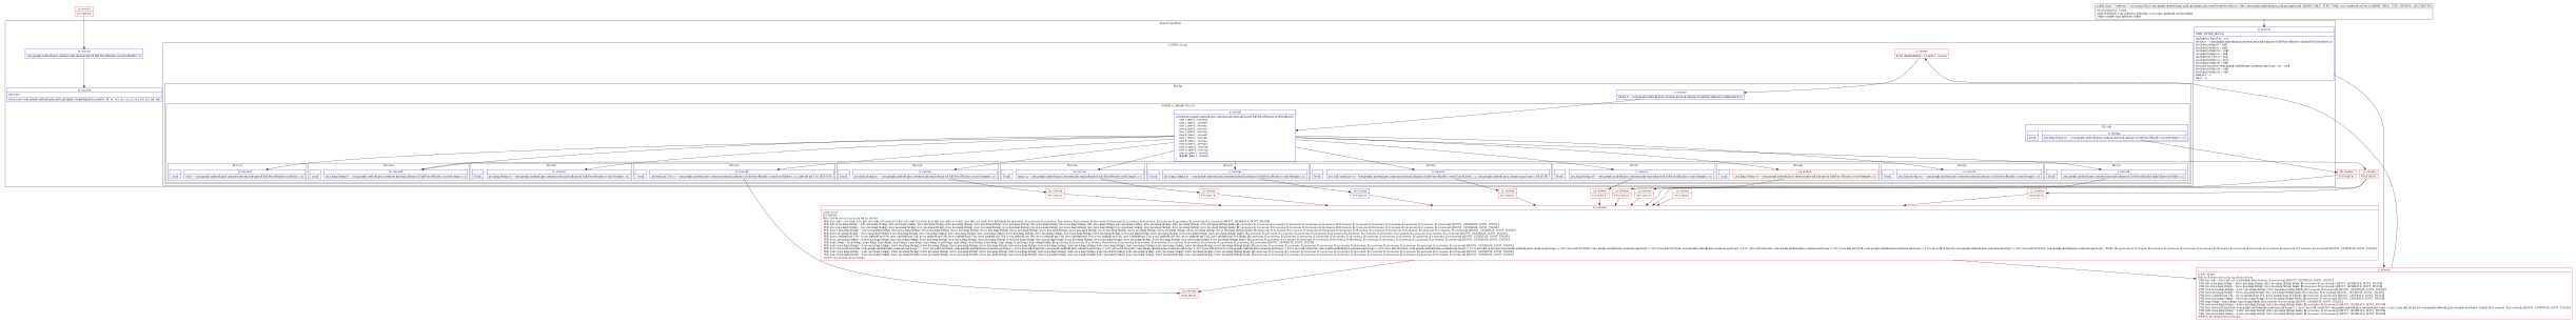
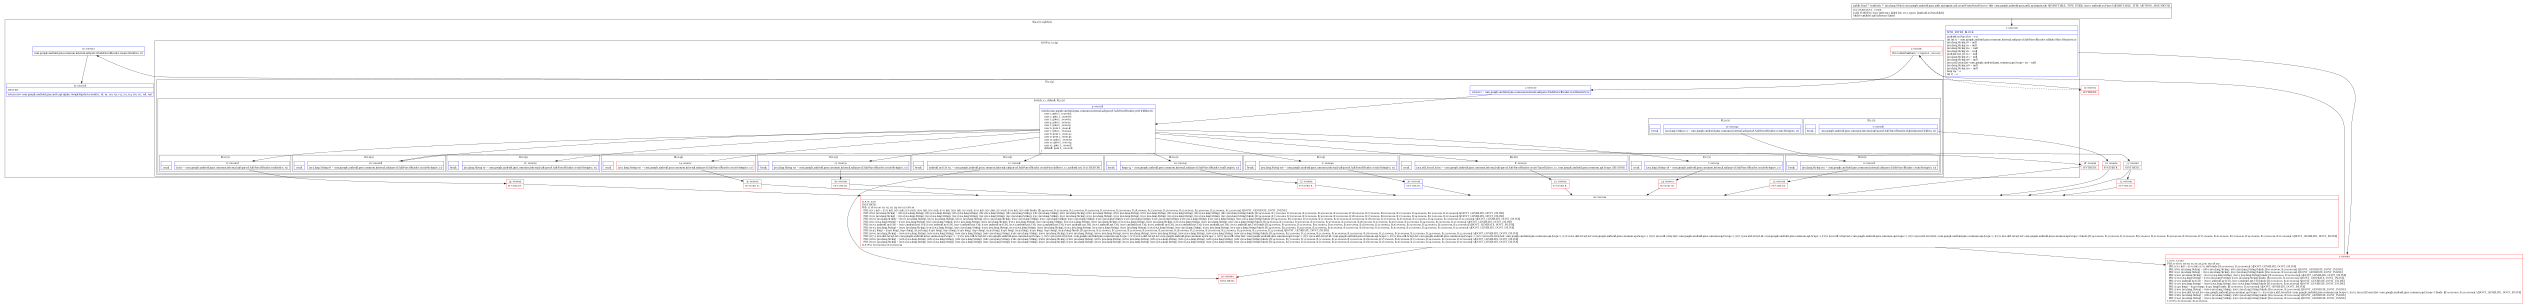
  digraph {
    fontname="Playfair Display"
    node [color=blue fontname="Playfair Display" shape=record]
    edge [fontname="Playfair Display"]
    n1 [label="{17\:\ 0x006d|int r7 = com.google.android.gms.common.internal.safeparcel.SafeParcelReader.readInt(r0, r2)\l}"]
    n2 [label="{|break\l}"]
    n3 [label="{16\:\ 0x0068|java.lang.String r8 = com.google.android.gms.common.internal.safeparcel.SafeParcelReader.createString(r0, r2)\l}"]
    n4 [label="{|break\l}"]
    n5 [label="{15\:\ 0x0063|java.lang.String r9 = com.google.android.gms.common.internal.safeparcel.SafeParcelReader.createString(r0, r2)\l}"]
    n6 [label="{|break\l}"]
    n7 [color=red label="{14\:\ 0x005e|java.lang.String r10 = com.google.android.gms.common.internal.safeparcel.SafeParcelReader.createString(r0, r2)\l}"]
    n8 [label="{|break\l}"]
    n9 [label="{13\:\ 0x0059|java.lang.String r11 = com.google.android.gms.common.internal.safeparcel.SafeParcelReader.createString(r0, r2)\l}"]
    n10 [label="{|break\l}"]
    n11 [label="{12\:\ 0x004f|android.net.Uri r12 = com.google.android.gms.common.internal.safeparcel.SafeParcelReader.createParcelable(r0, r2, android.net.Uri.CREATOR)\l}"]
    n12 [label="{|break\l}"]
    n13 [label="{11\:\ 0x004a|java.lang.String r13 = com.google.android.gms.common.internal.safeparcel.SafeParcelReader.createString(r0, r2)\l}"]
    n14 [label="{|break\l}"]
    n15 [label="{10\:\ 0x0045|long r14 = com.google.android.gms.common.internal.safeparcel.SafeParcelReader.readLong(r0, r2)\l}"]
    n16 [label="{|break\l}"]
    n17 [label="{9\:\ 0x0040|java.lang.String r16 = com.google.android.gms.common.internal.safeparcel.SafeParcelReader.createString(r0, r2)\l}"]
    n18 [label="{|break\l}"]
    n19 [label="{8\:\ 0x0039|java.util.ArrayList r17 = com.google.android.gms.common.internal.safeparcel.SafeParcelReader.createTypedList(r0, r2, com.google.android.gms.common.api.Scope.CREATOR)\l}"]
    n20 [label="{|break\l}"]
    n21 [label="{7\:\ 0x0034|java.lang.String r18 = com.google.android.gms.common.internal.safeparcel.SafeParcelReader.createString(r0, r2)\l}"]
    n22 [label="{|break\l}"]
    n23 [label="{6\:\ 0x002f|java.lang.String r19 = com.google.android.gms.common.internal.safeparcel.SafeParcelReader.createString(r0, r2)\l}"]
    n24 [label="{|break\l}"]
    n25 [label="{5\:\ 0x002b|com.google.android.gms.common.internal.safeparcel.SafeParcelReader.skipUnknownField(r0, r2)\l}"]
    n26 [label="{|break\l}"]
    n27 [label="{4\:\ 0x0028|switch(com.google.android.gms.common.internal.safeparcel.SafeParcelReader.getFieldId(r2)) \{\l    case 1: goto L_0x006d;\l    case 2: goto L_0x0068;\l    case 3: goto L_0x0063;\l    case 4: goto L_0x005e;\l    case 5: goto L_0x0059;\l    case 6: goto L_0x004f;\l    case 7: goto L_0x004a;\l    case 8: goto L_0x0045;\l    case 9: goto L_0x0040;\l    case 15: goto L_0x0039;\l    case 11: goto L_0x0034;\l    case 12: goto L_0x002f;\l    default: goto L_0x002b;\l\}\l}"]
    n28 [label="{3\:\ 0x0020|int int r2 = com.google.android.gms.common.internal.safeparcel.SafeParcelReader.readHeader(r21)\l}"]
    n29 [color=red label="{2\:\ 0x001e|if (r21.dataPosition() \< r1) goto L_0x0020\l}"]
    n30 [label="{0\:\ 0x0000|MTH_ENTER_BLOCK\l|android.os.Parcel r0 = r21\lint int r1 = com.google.android.gms.common.internal.safeparcel.SafeParcelReader.validateObjectHeader(r21)\ljava.lang.String r8 = null\ljava.lang.String r9 = null\ljava.lang.String r10 = null\ljava.lang.String r11 = null\landroid.net.Uri r12 = null\ljava.lang.String r13 = null\ljava.lang.String r16 = null\ljava.util.ArrayList\<com.google.android.gms.common.api.Scope\> r17 = null\ljava.lang.String r18 = null\ljava.lang.String r19 = null\llong r14 = 0\lint r7 = 0\l}"]
    n31 [label="{18\:\ 0x0072|com.google.android.gms.common.internal.safeparcel.SafeParcelReader.ensureAtEnd(r0, r1)\l}"]
    n32 [label="{19\:\ 0x007b|RETURN\l|return new com.google.android.gms.auth.api.signin.GoogleSignInAccount(r7, r8, r9, r10, r11, r12, r13, r14, r16, r17, r18, r19)\l}"]
+   n33 [color=red label="{34\:\ 0x001a|SYNTHETIC\l}"]
    n34 [color=red label="{33\:\ 0x001a|SYNTHETIC\l}"]
    n35 [color=red label="{31\:\ 0x001a|SYNTHETIC\l}"]
    n36 [color=red label="{30\:\ 0x001a|SYNTHETIC\l}"]
    n37 [color=red label="{29\:\ 0x001a|SYNTHETIC\l}"]
    n38 [color=red label="{28\:\ 0x001a|SYNTHETIC\l}"]
    n39 [color=red label="{27\:\ 0x001a|SYNTHETIC\l}"]
    n40 [label="{26\:\ 0x001a|SYNTHETIC\l}"]
    n41 [color=red label="{25\:\ 0x001a|SYNTHETIC\l}"]
    n42 [color=red label="{24\:\ 0x001a|SYNTHETIC\l}"]
    n43 [color=red label="{23\:\ 0x001a|SYNTHETIC\l}"]
    n44 [color=red label="{22\:\ 0x001a|SYNTHETIC\l}"]
    n45 [color=red label="{21\:\ 0x0072|SYNTHETIC\l}"]
    n46 [color=red label="{1\:\ 0x001a|LOOP_START\lPHI: r7 r8 r9 r10 r11 r12 r13 r14 r16 r17 r18 r19 \l  PHI: (r7v1 int) = (r7v0 int), (r7v2 int) binds: [B:0:0x0000, B:20:0x001a] A[DONT_GENERATE, DONT_INLINE]\l  PHI: (r8v1 java.lang.String) = (r8v0 java.lang.String), (r8v2 java.lang.String) binds: [B:0:0x0000, B:20:0x001a] A[DONT_GENERATE, DONT_INLINE]\l  PHI: (r9v1 java.lang.String) = (r9v0 java.lang.String), (r9v2 java.lang.String) binds: [B:0:0x0000, B:20:0x001a] A[DONT_GENERATE, DONT_INLINE]\l  PHI: (r10v1 java.lang.String) = (r10v0 java.lang.String), (r10v2 java.lang.String) binds: [B:0:0x0000, B:20:0x001a] A[DONT_GENERATE, DONT_INLINE]\l  PHI: (r11v1 java.lang.String) = (r11v0 java.lang.String), (r11v2 java.lang.String) binds: [B:0:0x0000, B:20:0x001a] A[DONT_GENERATE, DONT_INLINE]\l  PHI: (r12v1 android.net.Uri) = (r12v0 android.net.Uri), (r12v2 android.net.Uri) binds: [B:0:0x0000, B:20:0x001a] A[DONT_GENERATE, DONT_INLINE]\l  PHI: (r13v1 java.lang.String) = (r13v0 java.lang.String), (r13v2 java.lang.String) binds: [B:0:0x0000, B:20:0x001a] A[DONT_GENERATE, DONT_INLINE]\l  PHI: (r14v1 long) = (r14v0 long), (r14v2 long) binds: [B:0:0x0000, B:20:0x001a] A[DONT_GENERATE, DONT_INLINE]\l  PHI: (r16v1 java.lang.String) = (r16v0 java.lang.String), (r16v2 java.lang.String) binds: [B:0:0x0000, B:20:0x001a] A[DONT_GENERATE, DONT_INLINE]\l  PHI: (r17v1 java.util.ArrayList\<com.google.android.gms.common.api.Scope\>) = (r17v0 java.util.ArrayList\<com.google.android.gms.common.api.Scope\>), (r17v2 java.util.ArrayList\<com.google.android.gms.common.api.Scope\>) binds: [B:0:0x0000, B:20:0x001a] A[DONT_GENERATE, DONT_INLINE]\l  PHI: (r18v1 java.lang.String) = (r18v0 java.lang.String), (r18v2 java.lang.String) binds: [B:0:0x0000, B:20:0x001a] A[DONT_GENERATE, DONT_INLINE]\l  PHI: (r19v1 java.lang.String) = (r19v0 java.lang.String), (r19v2 java.lang.String) binds: [B:0:0x0000, B:20:0x001a] A[DONT_GENERATE, DONT_INLINE]\lLOOP:0: B:1:0x001a\-\>B:20:0x001a\l}"]
    n47 [color=red label="{20\:\ 0x001a|LOOP_END\lSYNTHETIC\lPHI: r7 r8 r9 r10 r11 r12 r13 r14 r16 r17 r18 r19 \l  PHI: (r7v2 int) = (r7v3 int), (r7v1 int), (r7v1 int), (r7v1 int), (r7v1 int), (r7v1 int), (r7v1 int), (r7v1 int), (r7v1 int), (r7v1 int), (r7v1 int), (r7v1 int), (r7v1 int) binds: [B:34:0x001a, B:33:0x001a, B:32:0x001a, B:31:0x001a, B:30:0x001a, B:29:0x001a, B:28:0x001a, B:27:0x001a, B:26:0x001a, B:25:0x001a, B:24:0x001a, B:23:0x001a, B:22:0x001a] A[DONT_GENERATE, DONT_INLINE]\l  PHI: (r8v2 java.lang.String) = (r8v1 java.lang.String), (r8v3 java.lang.String), (r8v1 java.lang.String), (r8v1 java.lang.String), (r8v1 java.lang.String), (r8v1 java.lang.String), (r8v1 java.lang.String), (r8v1 java.lang.String), (r8v1 java.lang.String), (r8v1 java.lang.String), (r8v1 java.lang.String), (r8v1 java.lang.String), (r8v1 java.lang.String) binds: [B:34:0x001a, B:33:0x001a, B:32:0x001a, B:31:0x001a, B:30:0x001a, B:29:0x001a, B:28:0x001a, B:27:0x001a, B:26:0x001a, B:25:0x001a, B:24:0x001a, B:23:0x001a, B:22:0x001a] A[DONT_GENERATE, DONT_INLINE]\l  PHI: (r9v2 java.lang.String) = (r9v1 java.lang.String), (r9v1 java.lang.String), (r9v3 java.lang.String), (r9v1 java.lang.String), (r9v1 java.lang.String), (r9v1 java.lang.String), (r9v1 java.lang.String), (r9v1 java.lang.String), (r9v1 java.lang.String), (r9v1 java.lang.String), (r9v1 java.lang.String), (r9v1 java.lang.String), (r9v1 java.lang.String) binds: [B:34:0x001a, B:33:0x001a, B:32:0x001a, B:31:0x001a, B:30:0x001a, B:29:0x001a, B:28:0x001a, B:27:0x001a, B:26:0x001a, B:25:0x001a, B:24:0x001a, B:23:0x001a, B:22:0x001a] A[DONT_GENERATE, DONT_INLINE]\l  PHI: (r10v2 java.lang.String) = (r10v1 java.lang.String), (r10v1 java.lang.String), (r10v1 java.lang.String), (r10v3 java.lang.String), (r10v1 java.lang.String), (r10v1 java.lang.String), (r10v1 java.lang.String), (r10v1 java.lang.String), (r10v1 java.lang.String), (r10v1 java.lang.String), (r10v1 java.lang.String), (r10v1 java.lang.String), (r10v1 java.lang.String) binds: [B:34:0x001a, B:33:0x001a, B:32:0x001a, B:31:0x001a, B:30:0x001a, B:29:0x001a, B:28:0x001a, B:27:0x001a, B:26:0x001a, B:25:0x001a, B:24:0x001a, B:23:0x001a, B:22:0x001a] A[DONT_GENERATE, DONT_INLINE]\l  PHI: (r11v2 java.lang.String) = (r11v1 java.lang.String), (r11v1 java.lang.String), (r11v1 java.lang.String), (r11v1 java.lang.String), (r11v3 java.lang.String), (r11v1 java.lang.String), (r11v1 java.lang.String), (r11v1 java.lang.String), (r11v1 java.lang.String), (r11v1 java.lang.String), (r11v1 java.lang.String), (r11v1 java.lang.String), (r11v1 java.lang.String) binds: [B:34:0x001a, B:33:0x001a, B:32:0x001a, B:31:0x001a, B:30:0x001a, B:29:0x001a, B:28:0x001a, B:27:0x001a, B:26:0x001a, B:25:0x001a, B:24:0x001a, B:23:0x001a, B:22:0x001a] A[DONT_GENERATE, DONT_INLINE]\l  PHI: (r12v2 android.net.Uri) = (r12v1 android.net.Uri), (r12v1 android.net.Uri), (r12v1 android.net.Uri), (r12v1 android.net.Uri), (r12v1 android.net.Uri), (r12v4 android.net.Uri), (r12v1 android.net.Uri), (r12v1 android.net.Uri), (r12v1 android.net.Uri), (r12v1 android.net.Uri), (r12v1 android.net.Uri), (r12v1 android.net.Uri), (r12v1 android.net.Uri) binds: [B:34:0x001a, B:33:0x001a, B:32:0x001a, B:31:0x001a, B:30:0x001a, B:29:0x001a, B:28:0x001a, B:27:0x001a, B:26:0x001a, B:25:0x001a, B:24:0x001a, B:23:0x001a, B:22:0x001a] A[DONT_GENERATE, DONT_INLINE]\l  PHI: (r13v2 java.lang.String) = (r13v1 java.lang.String), (r13v1 java.lang.String), (r13v1 java.lang.String), (r13v1 java.lang.String), (r13v1 java.lang.String), (r13v1 java.lang.String), (r13v3 java.lang.String), (r13v1 java.lang.String), (r13v1 java.lang.String), (r13v1 java.lang.String), (r13v1 java.lang.String), (r13v1 java.lang.String), (r13v1 java.lang.String) binds: [B:34:0x001a, B:33:0x001a, B:32:0x001a, B:31:0x001a, B:30:0x001a, B:29:0x001a, B:28:0x001a, B:27:0x001a, B:26:0x001a, B:25:0x001a, B:24:0x001a, B:23:0x001a, B:22:0x001a] A[DONT_GENERATE, DONT_INLINE]\l  PHI: (r14v2 long) = (r14v1 long), (r14v1 long), (r14v1 long), (r14v1 long), (r14v1 long), (r14v1 long), (r14v1 long), (r14v3 long), (r14v1 long), (r14v1 long), (r14v1 long), (r14v1 long), (r14v1 long) binds: [B:34:0x001a, B:33:0x001a, B:32:0x001a, B:31:0x001a, B:30:0x001a, B:29:0x001a, B:28:0x001a, B:27:0x001a, B:26:0x001a, B:25:0x001a, B:24:0x001a, B:23:0x001a, B:22:0x001a] A[DONT_GENERATE, DONT_INLINE]\l  PHI: (r16v2 java.lang.String) = (r16v1 java.lang.String), (r16v1 java.lang.String), (r16v1 java.lang.String), (r16v1 java.lang.String), (r16v1 java.lang.String), (r16v1 java.lang.String), (r16v1 java.lang.String), (r16v1 java.lang.String), (r16v3 java.lang.String), (r16v1 java.lang.String), (r16v1 java.lang.String), (r16v1 java.lang.String), (r16v1 java.lang.String) binds: [B:34:0x001a, B:33:0x001a, B:32:0x001a, B:31:0x001a, B:30:0x001a, B:29:0x001a, B:28:0x001a, B:27:0x001a, B:26:0x001a, B:25:0x001a, B:24:0x001a, B:23:0x001a, B:22:0x001a] A[DONT_GENERATE, DONT_INLINE]\l  PHI: (r17v2 java.util.ArrayList\<com.google.android.gms.common.api.Scope\>) = (r17v1 java.util.ArrayList\<com.google.android.gms.common.api.Scope\>), (r17v1 java.util.ArrayList\<com.google.android.gms.common.api.Scope\>), (r17v1 java.util.ArrayList\<com.google.android.gms.common.api.Scope\>), (r17v1 java.util.ArrayList\<com.google.android.gms.common.api.Scope\>), (r17v1 java.util.ArrayList\<com.google.android.gms.common.api.Scope\>), (r17v1 java.util.ArrayList\<com.google.android.gms.common.api.Scope\>), (r17v1 java.util.ArrayList\<com.google.android.gms.common.api.Scope\>), (r17v1 java.util.ArrayList\<com.google.android.gms.common.api.Scope\>), (r17v1 java.util.ArrayList\<com.google.android.gms.common.api.Scope\>), (r17v3 java.util.ArrayList\<com.google.android.gms.common.api.Scope\>), (r17v1 java.util.ArrayList\<com.google.android.gms.common.api.Scope\>), (r17v1 java.util.ArrayList\<com.google.android.gms.common.api.Scope\>), (r17v1 java.util.ArrayList\<com.google.android.gms.common.api.Scope\>) binds: [B:34:0x001a, B:33:0x001a, B:32:0x001a, B:31:0x001a, B:30:0x001a, B:29:0x001a, B:28:0x001a, B:27:0x001a, B:26:0x001a, B:25:0x001a, B:24:0x001a, B:23:0x001a, B:22:0x001a] A[DONT_GENERATE, DONT_INLINE]\l  PHI: (r18v2 java.lang.String) = (r18v1 java.lang.String), (r18v1 java.lang.String), (r18v1 java.lang.String), (r18v1 java.lang.String), (r18v1 java.lang.String), (r18v1 java.lang.String), (r18v1 java.lang.String), (r18v1 java.lang.String), (r18v1 java.lang.String), (r18v1 java.lang.String), (r18v3 java.lang.String), (r18v1 java.lang.String), (r18v1 java.lang.String) binds: [B:34:0x001a, B:33:0x001a, B:32:0x001a, B:31:0x001a, B:30:0x001a, B:29:0x001a, B:28:0x001a, B:27:0x001a, B:26:0x001a, B:25:0x001a, B:24:0x001a, B:23:0x001a, B:22:0x001a] A[DONT_GENERATE, DONT_INLINE]\l  PHI: (r19v2 java.lang.String) = (r19v1 java.lang.String), (r19v1 java.lang.String), (r19v1 java.lang.String), (r19v1 java.lang.String), (r19v1 java.lang.String), (r19v1 java.lang.String), (r19v1 java.lang.String), (r19v1 java.lang.String), (r19v1 java.lang.String), (r19v1 java.lang.String), (r19v1 java.lang.String), (r19v3 java.lang.String), (r19v1 java.lang.String) binds: [B:34:0x001a, B:33:0x001a, B:32:0x001a, B:31:0x001a, B:30:0x001a, B:29:0x001a, B:28:0x001a, B:27:0x001a, B:26:0x001a, B:25:0x001a, B:24:0x001a, B:23:0x001a, B:22:0x001a] A[DONT_GENERATE, DONT_INLINE]\lLOOP:0: B:1:0x001a\-\>B:20:0x001a\l}"]
    n48 [color=red label="{32\:\ 0x001a|SYNTHETIC\l}"]
    n49 [label="{public final \/* synthetic *\/ java.lang.Object com.google.android.gms.auth.api.signin.zab.createFromParcel((r20v0 'this' com.google.android.gms.auth.api.signin.zab A[IMMUTABLE_TYPE, THIS]), (r21v0 android.os.Parcel A[IMMUTABLE_TYPE, METHOD_ARGUMENT]))  | INCONSISTENT_CODE\lJADX WARNING: type inference failed for: r2v3, types: [android.os.Parcelable]\lMulti\-variable type inference failed\l}" color=""]
    subgraph cluster_1 {
      label="R(4:0|(2:3|4)|18|19)"
      n30
      n31
      n32
      subgraph cluster_2 {
        label="LOOP:0: (2:3|4)"
        n29
        subgraph cluster_3 {
          label="R(2:3|4)"
          n28
          subgraph cluster_4 {
            label="Switch: 12, default: R(2:5|1)"
            n27
            subgraph cluster_5 {
              label="R(2:17|1)"
              n1
              n2
            }
            subgraph cluster_6 {
              label="R(2:16|1)"
              n3
              n4
            }
            subgraph cluster_7 {
              label="R(2:15|1)"
              n5
              n6
            }
            subgraph cluster_8 {
              label="R(2:14|1)"
              n7
              n8
            }
            subgraph cluster_9 {
              label="R(2:13|1)"
              n9
              n10
            }
            subgraph cluster_10 {
              label="R(2:12|1)"
              n11
              n12
            }
            subgraph cluster_11 {
              label="R(2:11|1)"
              n13
              n14
            }
            subgraph cluster_12 {
              label="R(2:10|1)"
              n15
              n16
            }
            subgraph cluster_13 {
              label="R(2:9|1)"
              n17
              n18
            }
            subgraph cluster_14 {
              label="R(2:8|1)"
              n19
              n20
            }
            subgraph cluster_15 {
              label="R(2:7|1)"
              n21
              n22
            }
            subgraph cluster_16 {
              label="R(2:6|1)"
              n23
              n24
            }
            subgraph cluster_17 {
              label="R(2:5|1)"
              n25
              n26
            }
          }
        }
      }
    }
+   n1 -> n33
    n3 -> n34
    n7 -> n35
    n9 -> n36
    n11 -> n37
    n13 -> n38
    n15 -> n39
    n17 -> n40
    n19 -> n41
    n21 -> n42
+   n23 -> n43
    n25 -> n44
    n27 -> n1
    n27 -> n3
    n27 -> n5
    n27 -> n7
    n27 -> n9
    n27 -> n11
    n27 -> n15
    n27 -> n17
    n27 -> n19
    n27 -> n21
    n27 -> n23
-   n27 -> n25
    n28 -> n27
    n29 -> n28
+   n29 -> n45 [style=dashed]
    n30 -> n46
    n31 -> n32
+   n33 -> n47
    n34 -> n47
    n34 -> n48
    n35 -> n47
    n36 -> n47
    n38 -> n47
    n39 -> n47
    n40 -> n47
    n41 -> n47
    n42 -> n47
    n43 -> n47
    n44 -> n47
    n45 -> n31
    n46 -> n29
    n47 -> n37
    n47 -> n46
    n48 -> n47
    n49 -> n30
  }
